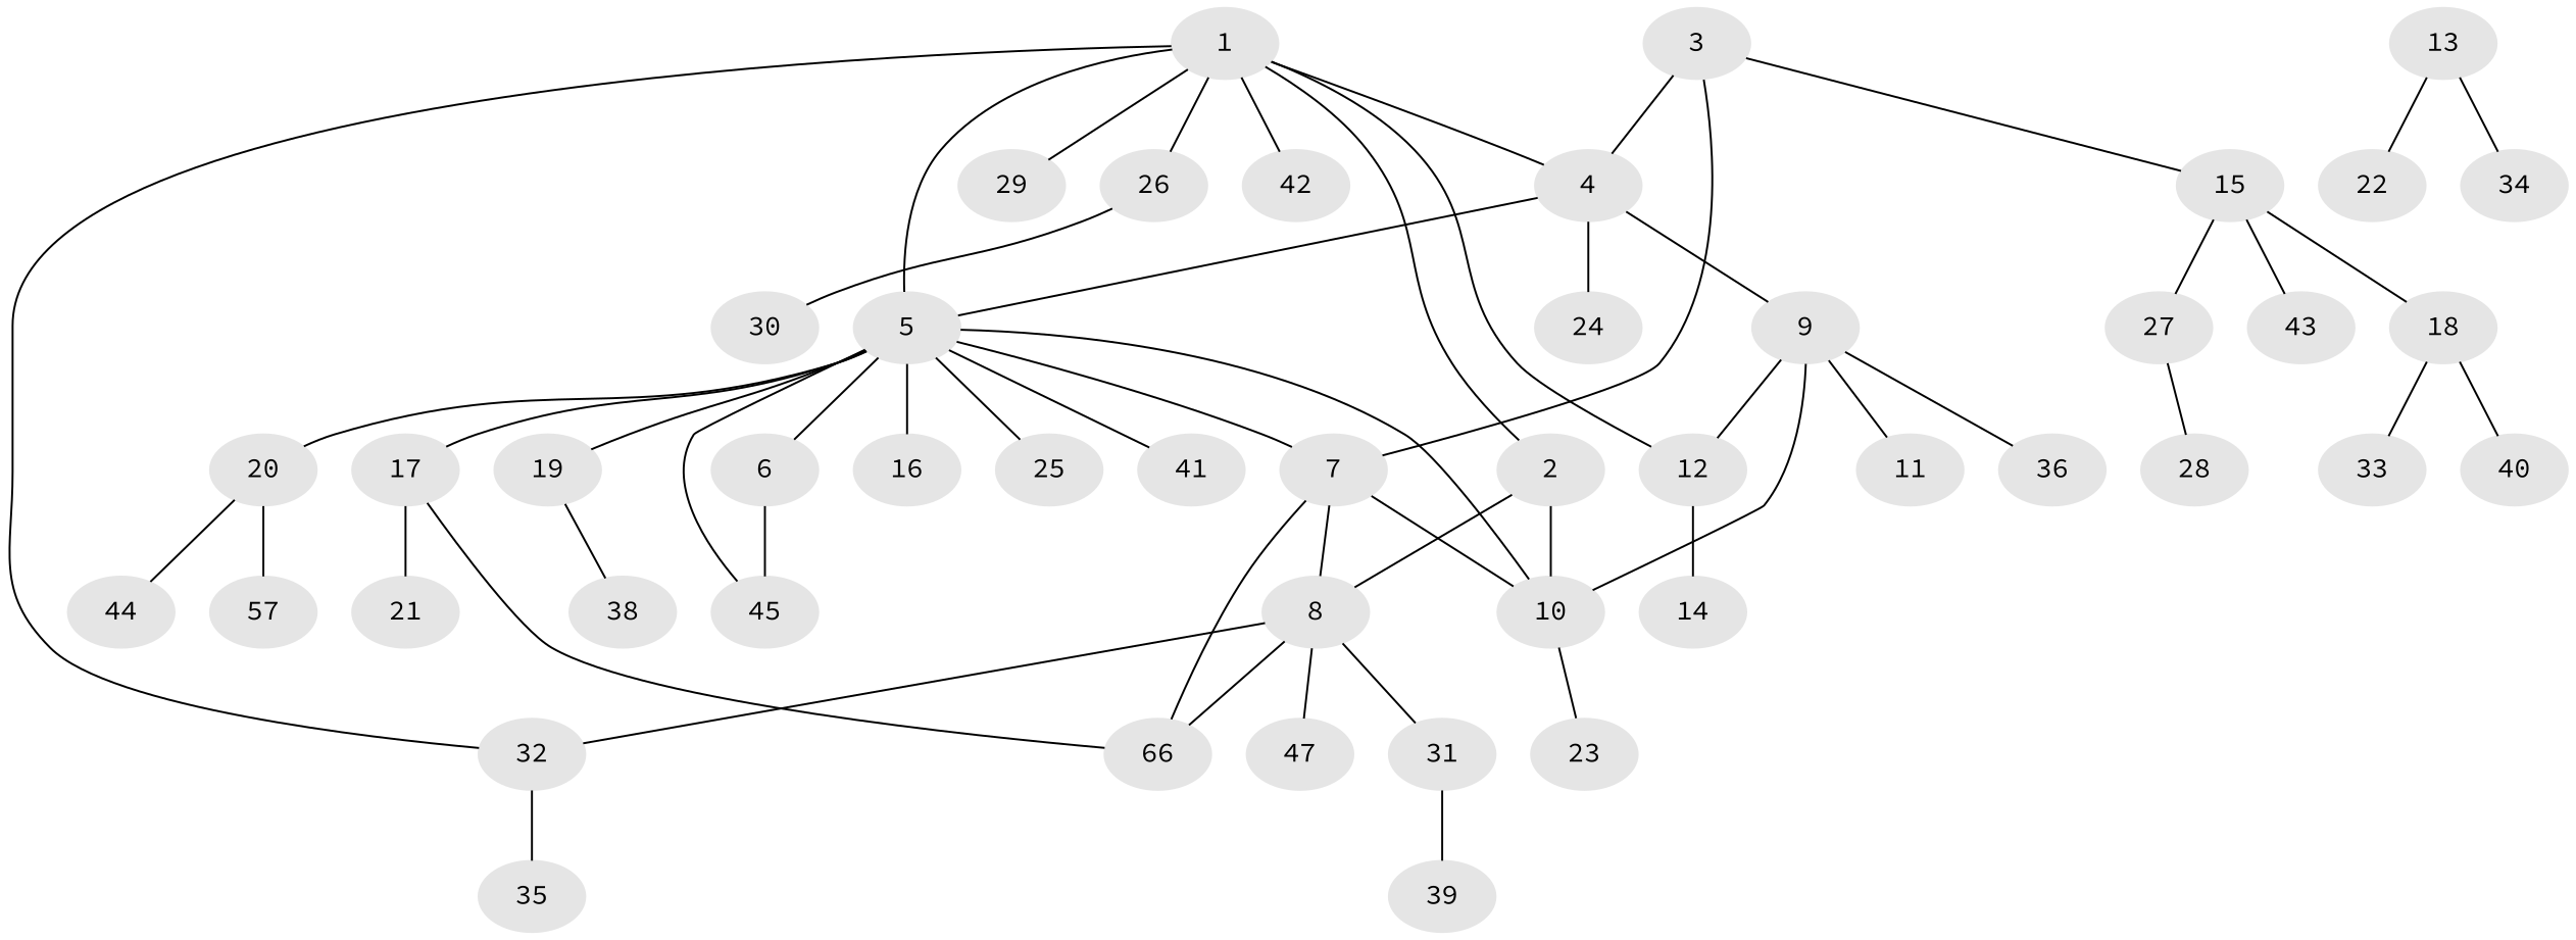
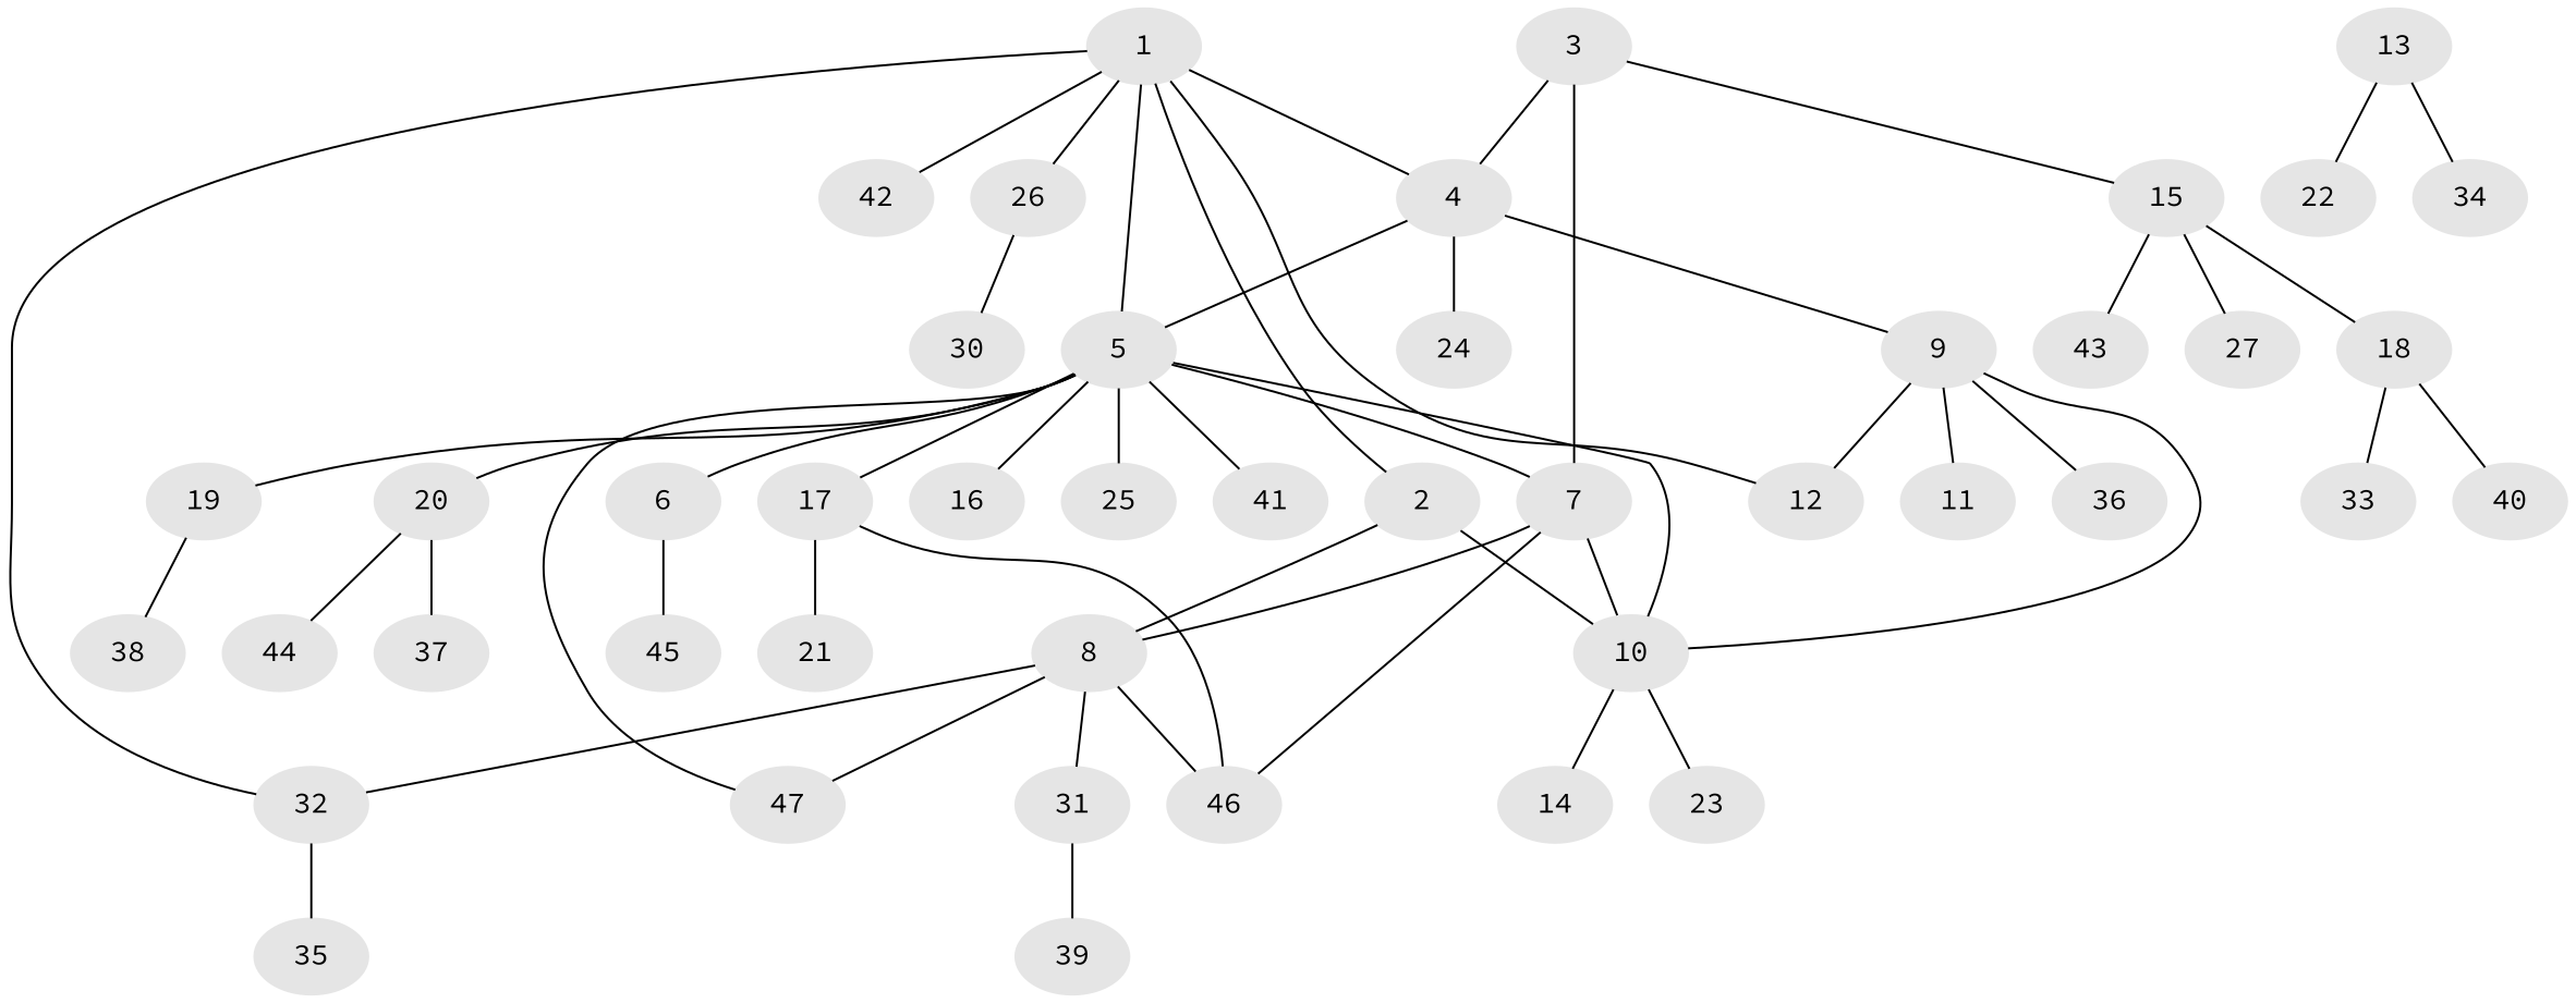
  graph {
    fontname="Source Code Pro"
    node [color=gray90 fontname="Source Code Pro" style=filled]
    edge [fontname="Source Code Pro"]
    1
    2
    4
    5
    12
    26
-   29
    32
    42
    8
    10
    9
    24
    7
    6
    16
    17
    19
    20
    25
    41
    47
    30
    35
-   46 [label=66]
+   46
    31
    14
    23
    3
    15
    18
    27
    43
    11
    36
    45
    21
    38
-   37 [label=57]
+   37
    44
    13
    22
    34
    39
    33
    40
-   28
    1 -- 2
    1 -- 4
    1 -- 5
    1 -- 12
    1 -- 26
-   1 -- 29
    1 -- 32
    1 -- 42
    2 -- 8
    2 -- 10
    4 -- 5
    4 -- 9
    4 -- 24
    5 -- 10
    5 -- 7
    5 -- 6
    5 -- 16
    5 -- 17
    5 -- 19
    5 -- 20
    5 -- 25
    5 -- 41
-   5 -- 45
+   5 -- 47
    26 -- 30
    32 -- 35
    8 -- 32
    8 -- 47
    8 -- 46
    8 -- 31
-   12 -- 14
+   10 -- 14
    10 -- 23
    9 -- 12
    9 -- 10
    9 -- 11
    9 -- 36
    7 -- 8
    7 -- 10
    7 -- 46
    6 -- 45
    17 -- 46
    17 -- 21
    19 -- 38
    20 -- 37
    20 -- 44
    31 -- 39
    3 -- 4
    3 -- 7
    3 -- 15
    15 -- 18
    15 -- 27
    15 -- 43
    18 -- 33
    18 -- 40
-   27 -- 28
    13 -- 22
    13 -- 34
  }
